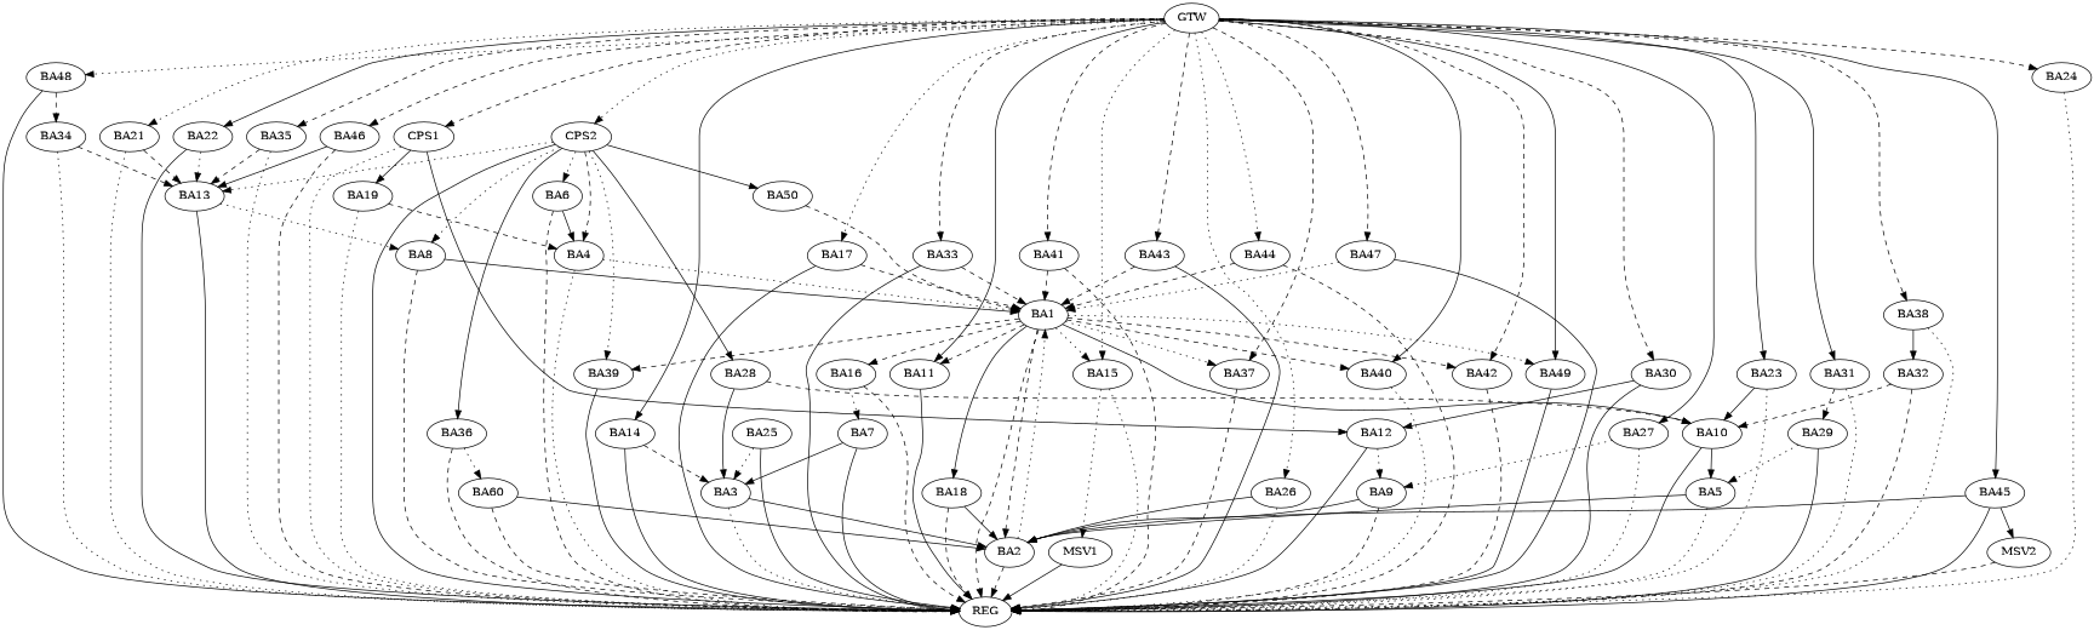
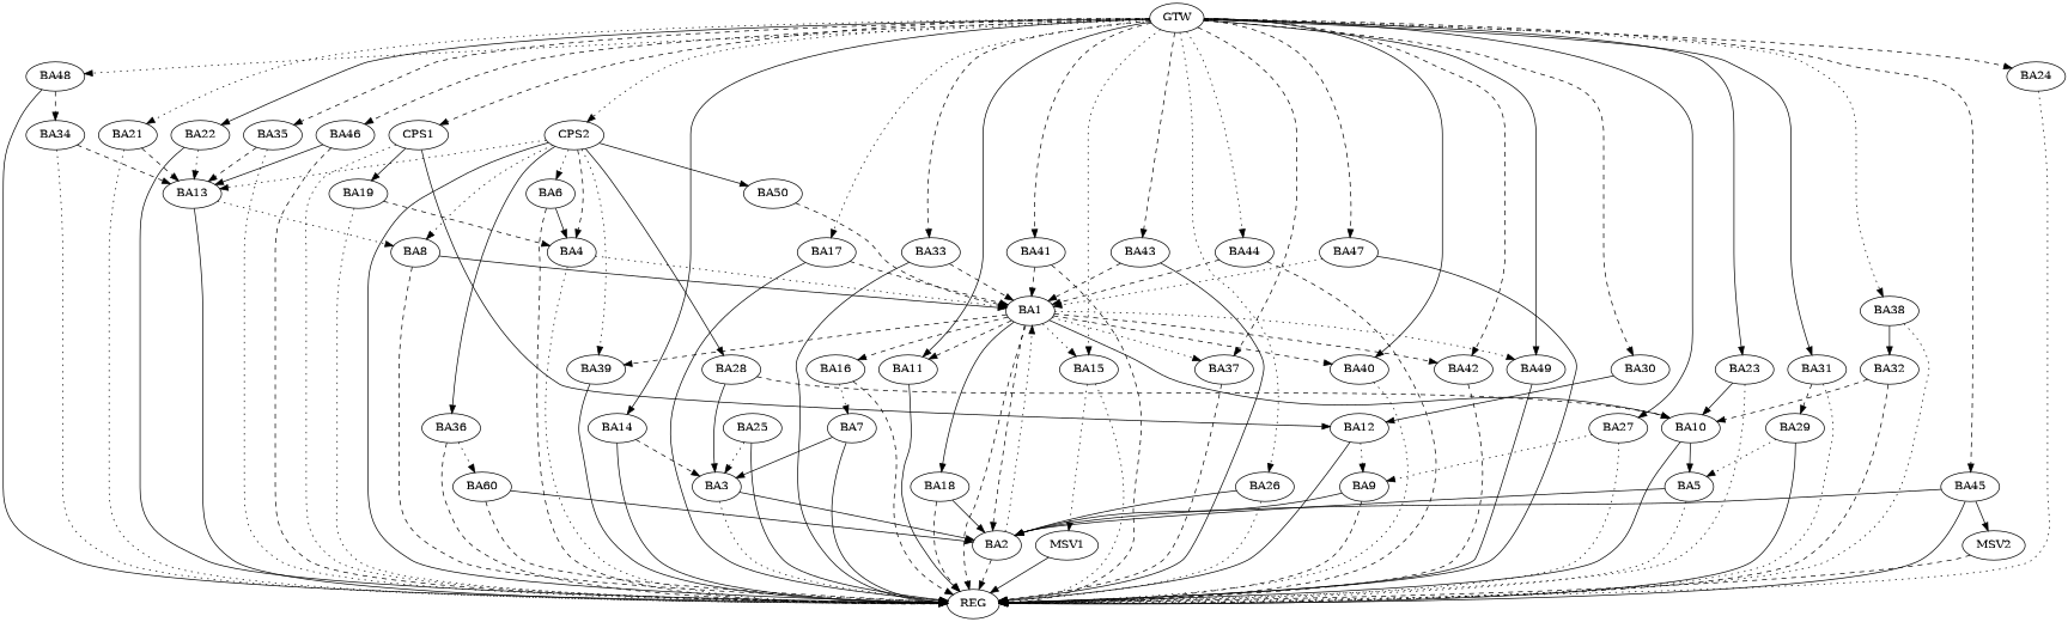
  strict digraph {
    edge [style=solid]
    n1 [label=BA1]
    n2 [label=BA2]
    n3 [label=BA10]
    n4 [label=BA11]
    n5 [label=BA15]
    n6 [label=BA16]
    n7 [label=BA18]
    n8 [label=BA37]
    n9 [label=BA39]
    n10 [label=BA40]
    n11 [label=BA42]
    n12 [label=BA49]
    n13 [label=REG]
    n14 [label=BA5]
    n15 [label=MSV1]
    n16 [label=BA7]
    n17 [label=BA3]
    n18 [label=BA4]
    n19 [label=BA6]
    n20 [label=BA8]
    n21 [label=BA9]
    n22 [label=BA12]
    n23 [label=BA13]
    n24 [label=BA14]
    n25 [label=BA17]
    n26 [label=BA19]
    n27 [label=BA60]
    n28 [label=BA21]
    n29 [label=BA22]
    n30 [label=BA23]
    n31 [label=BA24]
    n32 [label=BA25]
    n33 [label=BA26]
    n34 [label=BA27]
    n35 [label=BA28]
    n36 [label=BA29]
    n37 [label=BA30]
    n38 [label=BA31]
    n39 [label=BA32]
    n40 [label=BA33]
    n41 [label=BA34]
    n42 [label=BA35]
    n43 [label=BA36]
    n44 [label=BA38]
    n45 [label=BA41]
    n46 [label=BA43]
    n47 [label=BA44]
    n48 [label=BA45]
    n49 [label=MSV2]
    n50 [label=BA46]
    n51 [label=BA47]
    n52 [label=BA48]
    n53 [label=BA50]
    n54 [label=CPS1]
    n55 [label=CPS2]
    n56 [label=GTW]
    n1 -> n2 [style=dashed]
    n1 -> n3
    n1 -> n4 [style=dashed]
    n1 -> n5 [style=dotted]
    n1 -> n6 [style=dashed]
    n1 -> n7
    n1 -> n8 [style=dotted]
    n1 -> n9 [style=dashed]
    n1 -> n10 [style=dashed]
    n1 -> n11 [style=dashed]
    n1 -> n12 [style=dotted]
    n1 -> n13 [style=dashed]
    n2 -> n1 [style=dotted]
    n2 -> n13 [style=dashed]
    n3 -> n13
    n3 -> n14
    n4 -> n13
    n5 -> n13 [style=dotted]
    n5 -> n15 [style=dotted]
    n6 -> n13 [style=dashed]
    n6 -> n16 [style=dotted]
    n7 -> n2
    n7 -> n13 [style=dashed]
    n8 -> n13 [style=dashed]
    n9 -> n13
    n10 -> n13 [style=dotted]
    n11 -> n13 [style=dashed]
    n12 -> n13
    n14 -> n2
    n14 -> n13 [style=dotted]
    n15 -> n13
    n16 -> n13
    n16 -> n17
    n17 -> n2
    n17 -> n13 [style=dotted]
    n18 -> n1 [style=dotted]
    n18 -> n13 [style=dotted]
    n19 -> n13 [style=dashed]
    n19 -> n18
    n20 -> n1
    n20 -> n13 [style=dashed]
    n21 -> n2
    n21 -> n13 [style=dashed]
    n22 -> n13
    n22 -> n21 [style=dotted]
    n23 -> n13
    n23 -> n20 [style=dotted]
    n24 -> n13
    n24 -> n17 [style=dashed]
    n25 -> n1 [style=dashed]
    n25 -> n13
    n26 -> n13 [style=dotted]
    n26 -> n18 [style=dashed]
    n27 -> n2
    n27 -> n13 [style=dashed]
    n28 -> n13 [style=dotted]
    n28 -> n23 [style=dashed]
    n29 -> n13
    n29 -> n23 [style=dotted]
    n30 -> n3
    n30 -> n13 [style=dotted]
    n31 -> n13 [style=dotted]
    n32 -> n13
    n32 -> n17 [style=dotted]
    n33 -> n2
    n33 -> n13 [style=dotted]
    n34 -> n13 [style=dotted]
    n34 -> n21 [style=dotted]
    n35 -> n3 [style=dashed]
    n35 -> n17
    n36 -> n13
    n36 -> n14 [style=dotted]
-   n37 -> n13
    n37 -> n22
    n38 -> n13 [style=dotted]
    n38 -> n36 [style=dashed]
    n39 -> n3 [style=dashed]
    n39 -> n13 [style=dashed]
    n40 -> n1 [style=dashed]
    n40 -> n13
    n41 -> n13 [style=dotted]
    n41 -> n23 [style=dashed]
    n42 -> n13 [style=dotted]
    n42 -> n23 [style=dashed]
    n43 -> n13 [style=dashed]
    n43 -> n27 [style=dotted]
    n44 -> n13 [style=dotted]
    n44 -> n39
    n45 -> n1 [style=dashed]
    n45 -> n13 [style=dashed]
    n46 -> n1 [style=dashed]
    n46 -> n13
    n47 -> n1 [style=dashed]
    n47 -> n13 [style=dashed]
    n48 -> n2
    n48 -> n13
    n48 -> n49
    n49 -> n13 [style=dashed]
    n50 -> n13 [style=dashed]
    n50 -> n23
    n51 -> n1 [style=dotted]
    n51 -> n13
    n52 -> n13
    n52 -> n41 [style=dashed]
    n53 -> n1 [style=dashed]
    n54 -> n13 [style=dotted]
    n54 -> n22
    n54 -> n26
    n55 -> n9 [style=dotted]
    n55 -> n13
    n55 -> n18 [style=dashed]
    n55 -> n19 [style=dotted]
    n55 -> n20 [style=dotted]
    n55 -> n23 [style=dotted]
    n55 -> n35
    n55 -> n43
    n55 -> n53
    n56 -> n4
    n56 -> n5 [style=dotted]
    n56 -> n8 [style=dashed]
    n56 -> n10
    n56 -> n11 [style=dashed]
    n56 -> n12
    n56 -> n24
    n56 -> n25 [style=dotted]
    n56 -> n28 [style=dotted]
    n56 -> n29
    n56 -> n30
    n56 -> n31 [style=dashed]
    n56 -> n33 [style=dotted]
    n56 -> n34
    n56 -> n37 [style=dashed]
    n56 -> n38
    n56 -> n40 [style=dashed]
    n56 -> n42 [style=dashed]
-   n56 -> n44 [style=dashed]
+   n56 -> n44 [style=dotted]
    n56 -> n45 [style=dashed]
    n56 -> n46 [style=dashed]
    n56 -> n47 [style=dotted]
-   n56 -> n48
+   n56 -> n48 [style=dashed]
    n56 -> n50 [style=dashed]
    n56 -> n51 [style=dashed]
    n56 -> n52 [style=dotted]
    n56 -> n54 [style=dashed]
    n56 -> n55 [style=dotted]
  }
